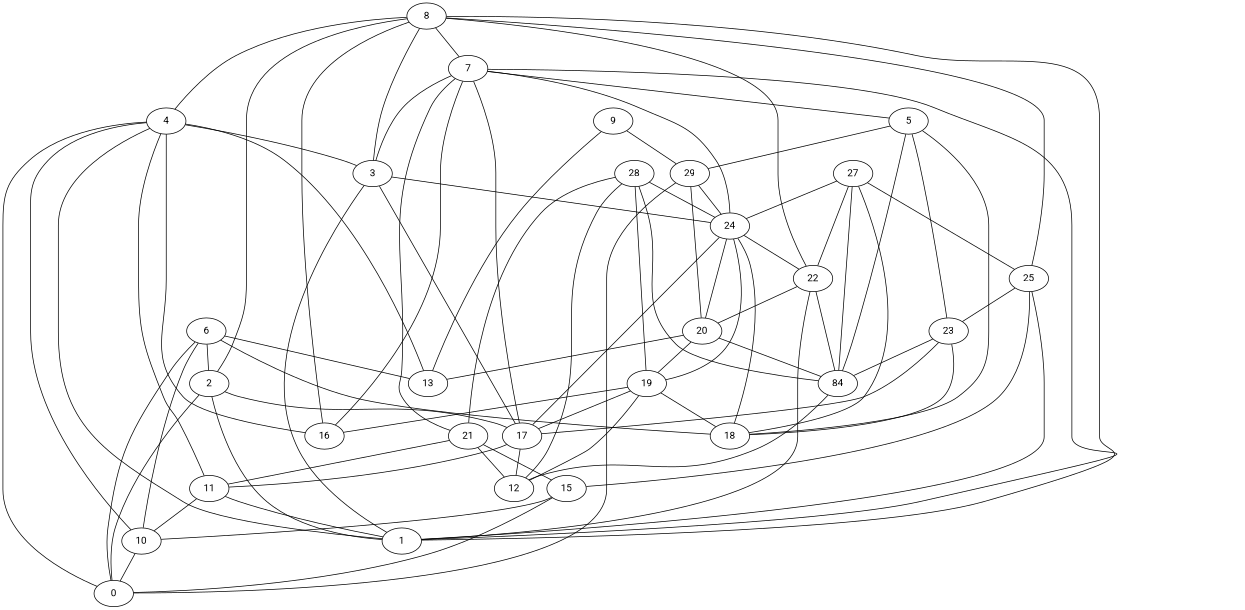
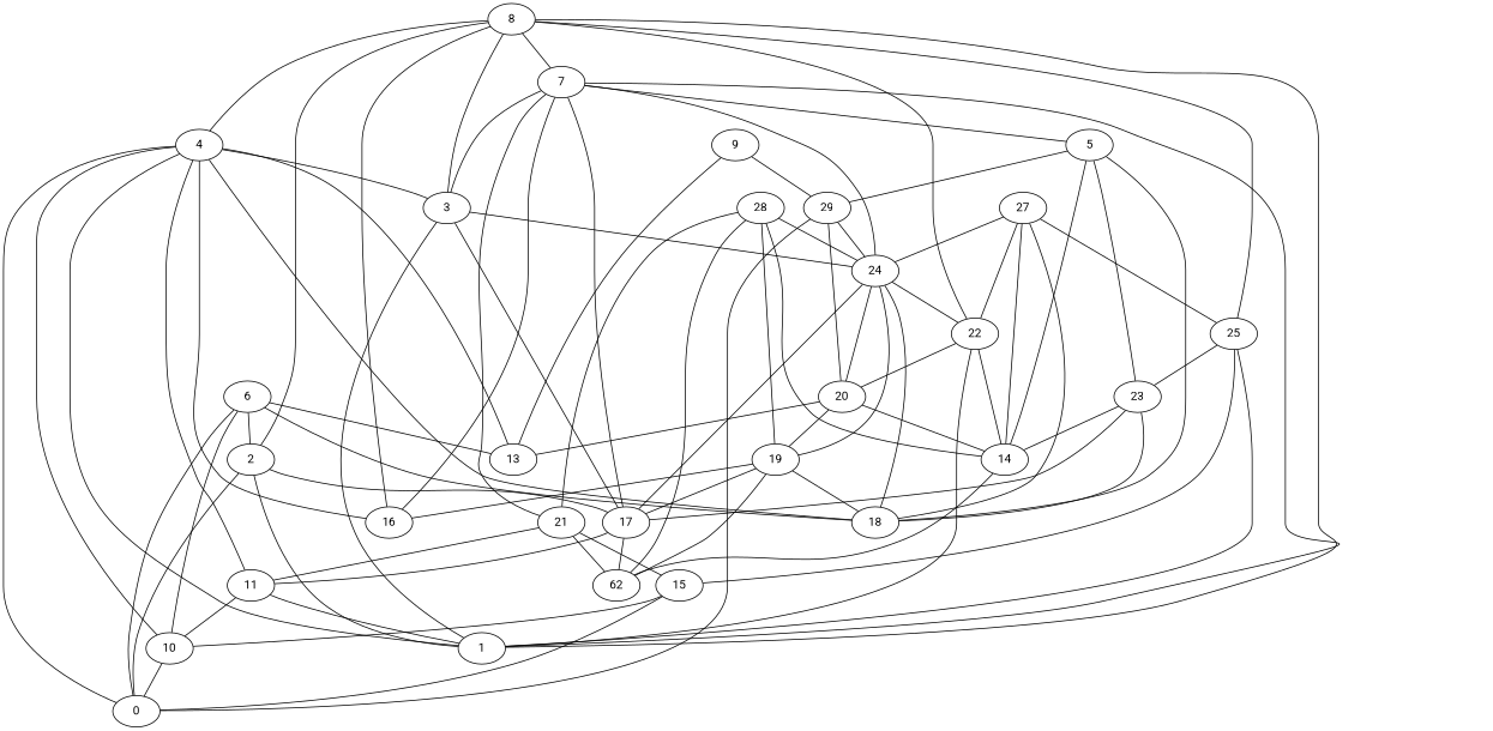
  digraph {
    fontname=Roboto
    node [fontname=Roboto]
    edge [color=black dir=none fontname=Roboto]
    20
    13
-   14 [label=84]
+   14
    19
-   12
+   12 [label=62]
    16
    11
    10
    1
    22
    9
    29
    24
    0
    28
    21
    17
    18
    8
    4
    3
    7
    25
    2
    5
    23
    27
    15
    6
    subgraph sub_1 {
      20
      13
      14
      19
      12
      16
      11
      10
      1
      22
      9
      29
      24
      0
      28
      21
      17
      18
      8
      4
      3
      7
      25
      2
      5
      23
      27
      15
      6
    }
    20 -> 13
    20 -> 14
    20 -> 19
    14 -> 12
    19 -> 12
    19 -> 16
    19 -> 17
    19 -> 18
    11 -> 10
    11 -> 1
    10 -> 0
    22 -> 20
    22 -> 14
    22 -> 1
    9 -> 13
    9 -> 29
    29 -> 20
    29 -> 24
    29 -> 0
    24 -> 20
    24 -> 19
    24 -> 22
    24 -> 17
    24 -> 18
    28 -> 14
    28 -> 19
    28 -> 12
    28 -> 24
    28 -> 21
    21 -> 12
    21 -> 11
    21 -> 15
    17 -> 12
    17 -> 11
    8 -> 16
    8 -> 1
    8 -> 22
    8 -> 4
    8 -> 3
    8 -> 7
    8 -> 25
    8 -> 2
    4 -> 13
    4 -> 16
    4 -> 11
    4 -> 10
    4 -> 1
    4 -> 0
+   4 -> 18
    4 -> 3
    3 -> 1
    3 -> 24
    3 -> 17
    7 -> 16
    7 -> 1
    7 -> 24
    7 -> 21
    7 -> 17
    7 -> 3
    7 -> 5
    25 -> 1
    25 -> 23
    25 -> 15
    2 -> 1
    2 -> 0
    2 -> 17
    5 -> 14
    5 -> 29
    5 -> 18
    5 -> 23
    23 -> 14
    23 -> 17
    23 -> 18
    27 -> 14
    27 -> 22
    27 -> 24
    27 -> 18
    27 -> 25
    15 -> 10
    15 -> 0
    6 -> 13
    6 -> 10
    6 -> 0
    6 -> 18
    6 -> 2
  }
